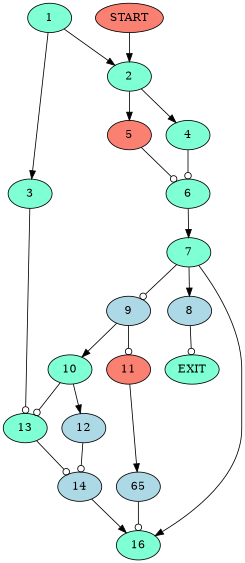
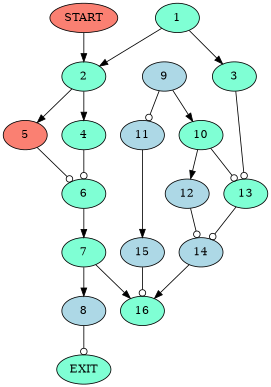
  digraph {
    node [fillcolor=aquamarine style=filled]
    edge [arrowhead=normal]
    n1 [fillcolor=salmon label=START]
    2
    1
    3
    n5 [label=EXIT]
    4
    5 [fillcolor=salmon]
    13
    6
    7
    8 [fillcolor=lightblue]
    9 [fillcolor=lightblue]
    16
    10
-   11 [fillcolor=salmon]
+   11 [fillcolor=lightblue]
    12 [fillcolor=lightblue]
-   15 [fillcolor=lightblue label=65]
+   15 [fillcolor=lightblue]
    14 [fillcolor=lightblue]
    n1 -> 2
    2 -> 4
    2 -> 5
    1 -> 2
    1 -> 3
    3 -> 13 [arrowhead=odot]
    4 -> 6 [arrowhead=odot]
    5 -> 6 [arrowhead=odot]
    13 -> 14 [arrowhead=odot]
    6 -> 7
    7 -> 8
-   7 -> 9 [arrowhead=odot]
    7 -> 16
    8 -> n5 [arrowhead=odot]
    9 -> 10
    9 -> 11 [arrowhead=odot]
    10 -> 13 [arrowhead=odot]
    10 -> 12
    11 -> 15
    12 -> 14 [arrowhead=odot]
    15 -> 16 [arrowhead=odot]
    14 -> 16
  }
